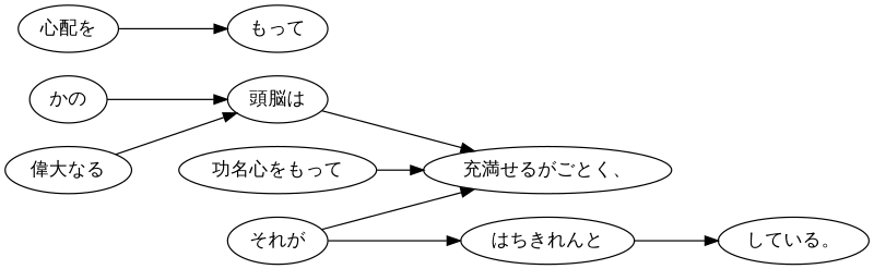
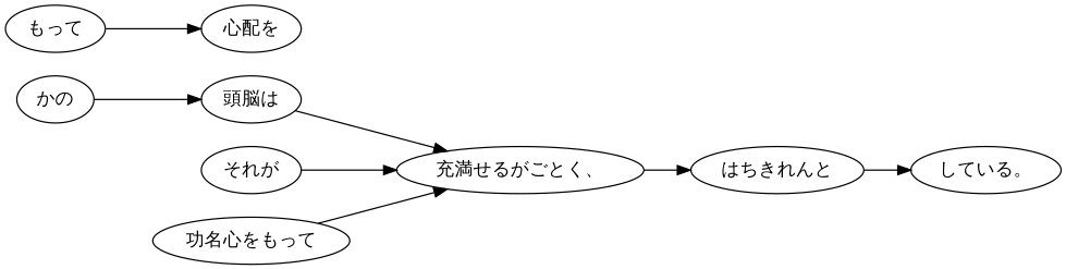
  digraph {
    fontname=Inter
    rankdir=LR
    node [fontname=Inter]
    edge [fontname=Inter]
    n1 [label="かの"]
    n2 [label="頭脳は"]
    n3 [label="充満せるがごとく、"]
-   n4 [label="偉大なる"]
    n5 [label="はちきれんと"]
    n6 [label="それが"]
    n7 [label="功名心をもって"]
    n8 [label="している。"]
    n9 [label="もって"]
    n10 [label="心配を"]
    n1 -> n2
    n2 -> n3
-   n6 -> n5
-   n4 -> n2
+   n3 -> n5
    n5 -> n8
    n6 -> n3
    n7 -> n3
-   n10 -> n9
+   n9 -> n10
  }
